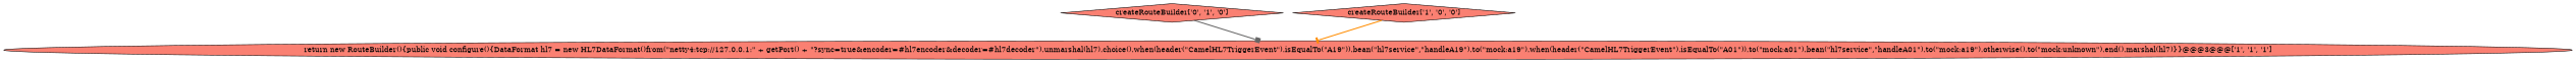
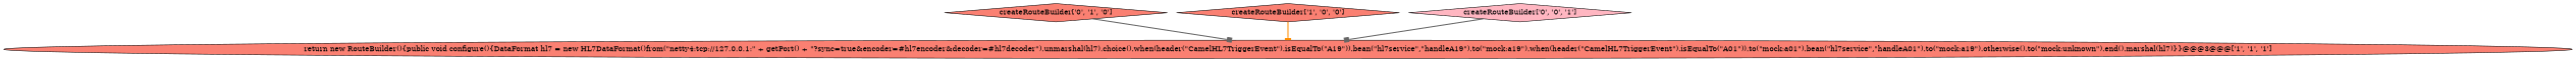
  digraph {
    node [fillcolor=salmon shape=diamond style=filled]
    edge [style=bold color=gray40 arrowhead=box]
    n1 [label="return new RouteBuilder(){public void configure(){DataFormat hl7 = new HL7DataFormat()from(\"netty4:tcp://127.0.0.1:\" + getPort() + \"?sync=true&encoder=#hl7encoder&decoder=#hl7decoder\").unmarshal(hl7).choice().when(header(\"CamelHL7TriggerEvent\").isEqualTo(\"A19\")).bean(\"hl7service\",\"handleA19\").to(\"mock:a19\").when(header(\"CamelHL7TriggerEvent\").isEqualTo(\"A01\")).to(\"mock:a01\").bean(\"hl7service\",\"handleA01\").to(\"mock:a19\").otherwise().to(\"mock:unknown\").end().marshal(hl7)}}@@@3@@@['1', '1', '1']" shape=ellipse]
    n2 [label="createRouteBuilder['0', '1', '0']"]
    n3 [label="createRouteBuilder['1', '0', '0']"]
+   n4 [fillcolor=lightpink label="createRouteBuilder['0', '0', '1']"]
    n2 -> n1
    n3 -> n1 [color=darkorange arrowhead=tee]
+   n4 -> n1
  }
